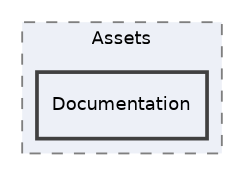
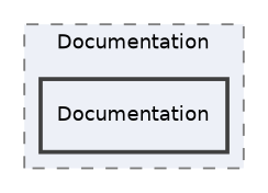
  digraph {
    compound=true
    n1 [color=grey25 fillcolor="#edf0f7" fontname=Helvetica fontsize=10 label=Documentation shape=box style="filled,bold,"]
    subgraph cluster_1 {
      bgcolor="#edf0f7"
      fontname=Helvetica
      fontsize=10
-     label=Assets
+     label=Documentation
      pencolor=grey50
      style="filled,dashed,"
      n1
    }
  }
